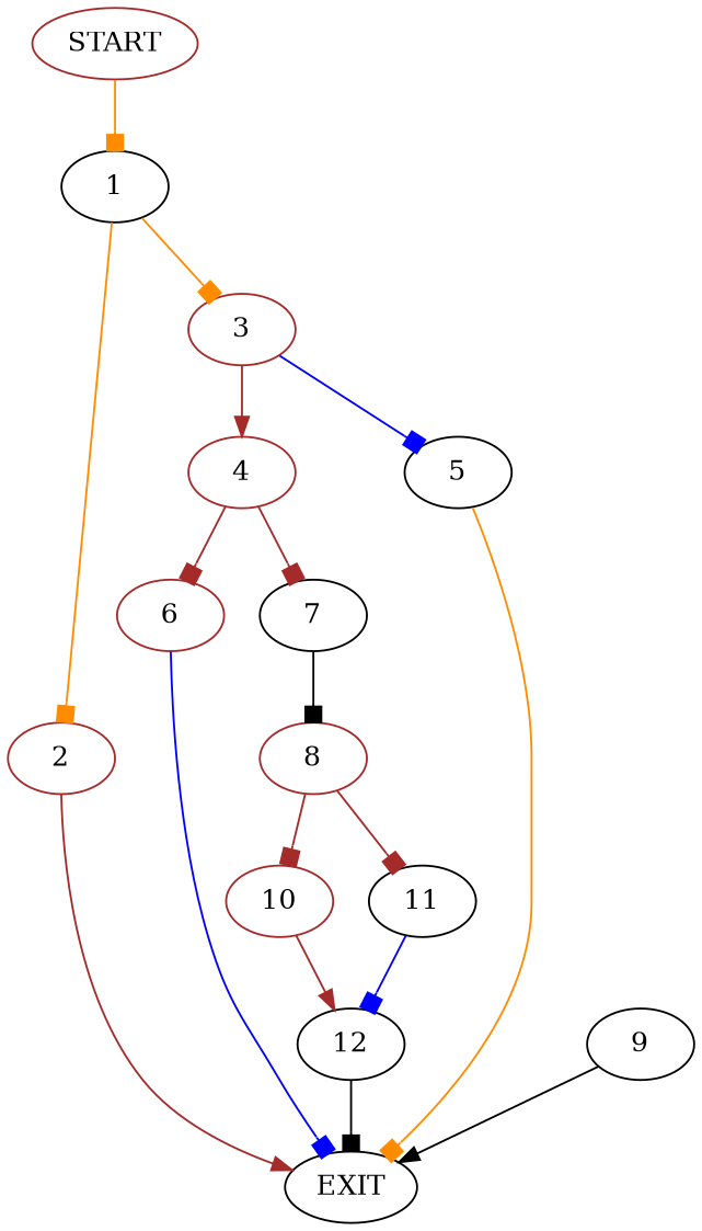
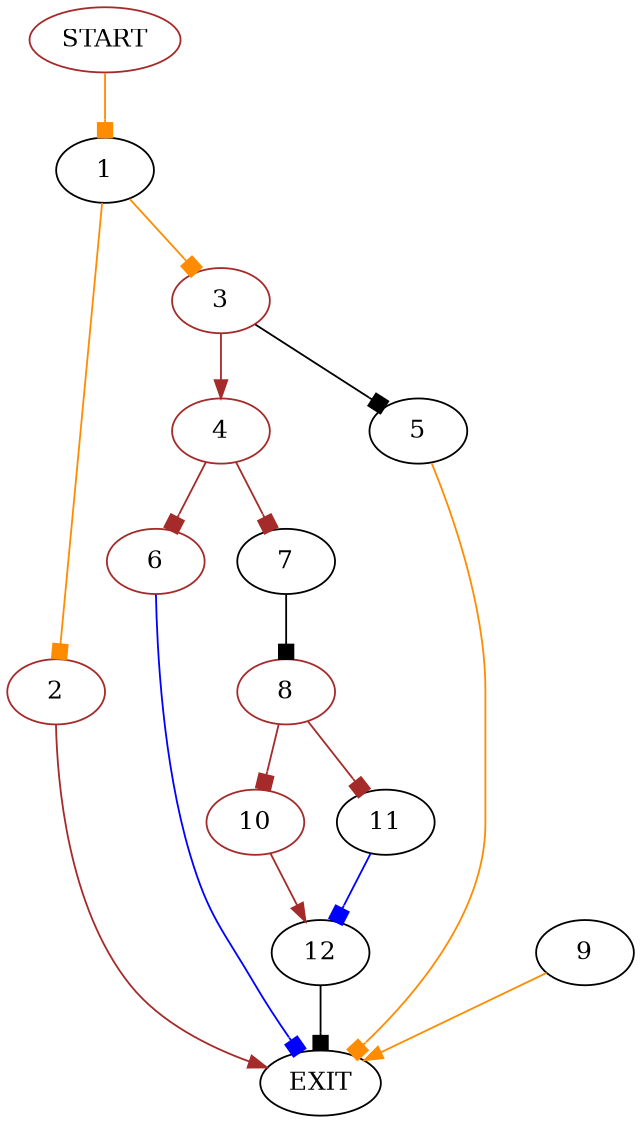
  digraph {
    node [color=brown]
    edge [arrowhead=box color=brown]
    n1 [label=START]
    1 [color=black]
    2
    3
    n5 [color=black label=EXIT]
    4
    5 [color=black]
    6
    7 [color=black]
    8
    10
    11 [color=black]
    9 [color=black]
    12 [color=black]
    n1 -> 1 [color=darkorange]
    1 -> 2 [color=darkorange]
    1 -> 3 [color=darkorange]
    2 -> n5 [arrowhead=normal]
    3 -> 4 [arrowhead=normal]
-   3 -> 5 [color=blue]
+   3 -> 5 [color=black]
    4 -> 6
    4 -> 7
    5 -> n5 [color=darkorange]
    6 -> n5 [color=blue]
    7 -> 8 [color=black]
    8 -> 10
    8 -> 11
    10 -> 12 [arrowhead=normal]
    11 -> 12 [color=blue]
-   9 -> n5 [arrowhead=normal color=black]
+   9 -> n5 [arrowhead=normal color=darkorange]
    12 -> n5 [color=black]
  }
